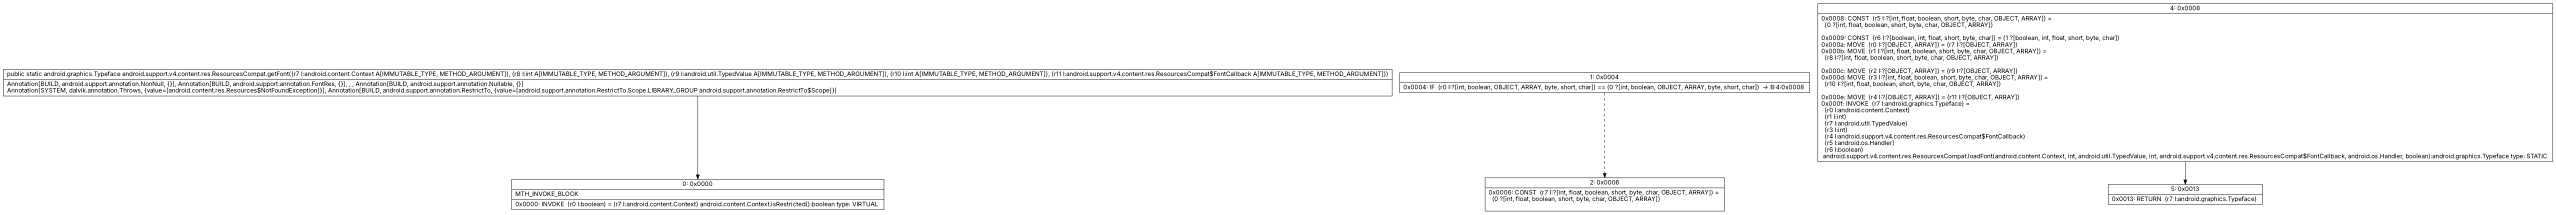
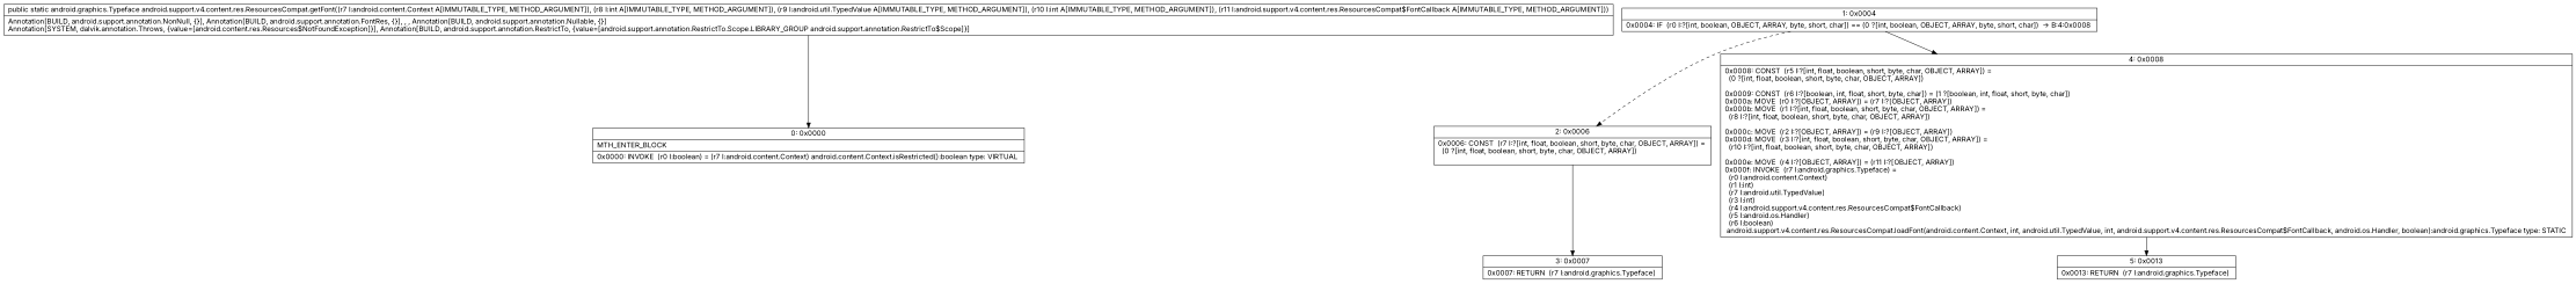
  digraph {
    fontname=Inter
    node [fontname=Inter shape=record]
    edge [fontname=Inter]
-   n1 [label="{0\:\ 0x0000|MTH_INVOKE_BLOCK\l|0x0000: INVOKE  (r0 I:boolean) = (r7 I:android.content.Context) android.content.Context.isRestricted():boolean type: VIRTUAL \l}"]
+   n1 [label="{0\:\ 0x0000|MTH_ENTER_BLOCK\l|0x0000: INVOKE  (r0 I:boolean) = (r7 I:android.content.Context) android.content.Context.isRestricted():boolean type: VIRTUAL \l}"]
    n2 [label="{1\:\ 0x0004|0x0004: IF  (r0 I:?[int, boolean, OBJECT, ARRAY, byte, short, char]) == (0 ?[int, boolean, OBJECT, ARRAY, byte, short, char])  \-\> B:4:0x0008 \l}"]
    n3 [label="{2\:\ 0x0006|0x0006: CONST  (r7 I:?[int, float, boolean, short, byte, char, OBJECT, ARRAY]) = \l  (0 ?[int, float, boolean, short, byte, char, OBJECT, ARRAY])\l \l}"]
    n4 [label="{4\:\ 0x0008|0x0008: CONST  (r5 I:?[int, float, boolean, short, byte, char, OBJECT, ARRAY]) = \l  (0 ?[int, float, boolean, short, byte, char, OBJECT, ARRAY])\l \l0x0009: CONST  (r6 I:?[boolean, int, float, short, byte, char]) = (1 ?[boolean, int, float, short, byte, char]) \l0x000a: MOVE  (r0 I:?[OBJECT, ARRAY]) = (r7 I:?[OBJECT, ARRAY]) \l0x000b: MOVE  (r1 I:?[int, float, boolean, short, byte, char, OBJECT, ARRAY]) = \l  (r8 I:?[int, float, boolean, short, byte, char, OBJECT, ARRAY])\l \l0x000c: MOVE  (r2 I:?[OBJECT, ARRAY]) = (r9 I:?[OBJECT, ARRAY]) \l0x000d: MOVE  (r3 I:?[int, float, boolean, short, byte, char, OBJECT, ARRAY]) = \l  (r10 I:?[int, float, boolean, short, byte, char, OBJECT, ARRAY])\l \l0x000e: MOVE  (r4 I:?[OBJECT, ARRAY]) = (r11 I:?[OBJECT, ARRAY]) \l0x000f: INVOKE  (r7 I:android.graphics.Typeface) = \l  (r0 I:android.content.Context)\l  (r1 I:int)\l  (r7 I:android.util.TypedValue)\l  (r3 I:int)\l  (r4 I:android.support.v4.content.res.ResourcesCompat$FontCallback)\l  (r5 I:android.os.Handler)\l  (r6 I:boolean)\l android.support.v4.content.res.ResourcesCompat.loadFont(android.content.Context, int, android.util.TypedValue, int, android.support.v4.content.res.ResourcesCompat$FontCallback, android.os.Handler, boolean):android.graphics.Typeface type: STATIC \l}"]
+   n5 [label="{3\:\ 0x0007|0x0007: RETURN  (r7 I:android.graphics.Typeface) \l}"]
    n6 [label="{5\:\ 0x0013|0x0013: RETURN  (r7 I:android.graphics.Typeface) \l}"]
    n7 [label="{public static android.graphics.Typeface android.support.v4.content.res.ResourcesCompat.getFont((r7 I:android.content.Context A[IMMUTABLE_TYPE, METHOD_ARGUMENT]), (r8 I:int A[IMMUTABLE_TYPE, METHOD_ARGUMENT]), (r9 I:android.util.TypedValue A[IMMUTABLE_TYPE, METHOD_ARGUMENT]), (r10 I:int A[IMMUTABLE_TYPE, METHOD_ARGUMENT]), (r11 I:android.support.v4.content.res.ResourcesCompat$FontCallback A[IMMUTABLE_TYPE, METHOD_ARGUMENT]))  | Annotation[BUILD, android.support.annotation.NonNull, \{\}], Annotation[BUILD, android.support.annotation.FontRes, \{\}], , , Annotation[BUILD, android.support.annotation.Nullable, \{\}]\lAnnotation[SYSTEM, dalvik.annotation.Throws, \{value=[android.content.res.Resources$NotFoundException]\}], Annotation[BUILD, android.support.annotation.RestrictTo, \{value=[android.support.annotation.RestrictTo.Scope.LIBRARY_GROUP android.support.annotation.RestrictTo$Scope]\}]\l}"]
    n2 -> n3 [style=dashed]
+   n2 -> n4
+   n3 -> n5
    n4 -> n6
    n7 -> n1
  }
